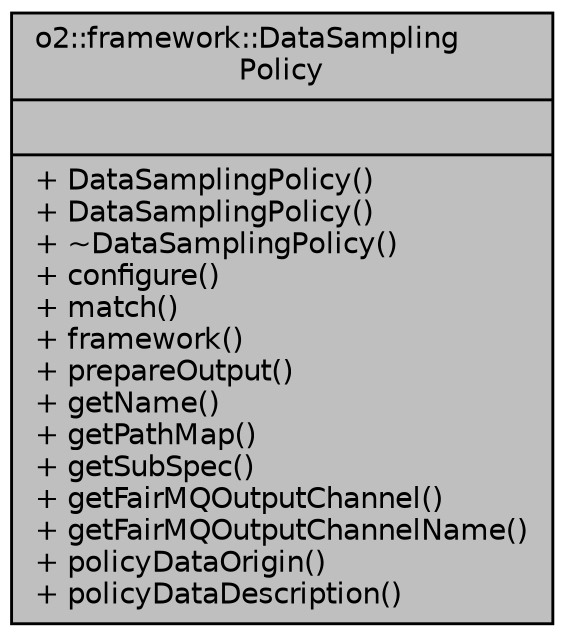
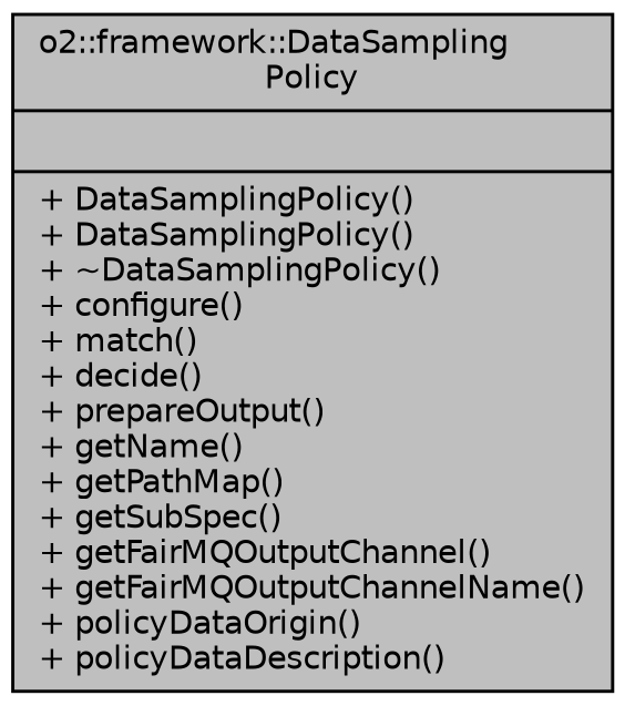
  digraph {
-   n1 [color=black fillcolor=grey75 fontcolor=black fontname=Helvetica fontsize=10 height=0.2 label="{o2::framework::DataSampling\lPolicy\n||+ DataSamplingPolicy()\l+ DataSamplingPolicy()\l+ ~DataSamplingPolicy()\l+ configure()\l+ match()\l+ framework()\l+ prepareOutput()\l+ getName()\l+ getPathMap()\l+ getSubSpec()\l+ getFairMQOutputChannel()\l+ getFairMQOutputChannelName()\l+ policyDataOrigin()\l+ policyDataDescription()\l}" shape=record style=filled width=0.4]
+   n1 [color=black fillcolor=grey75 fontcolor=black fontname=Helvetica fontsize=10 height=0.2 label="{o2::framework::DataSampling\lPolicy\n||+ DataSamplingPolicy()\l+ DataSamplingPolicy()\l+ ~DataSamplingPolicy()\l+ configure()\l+ match()\l+ decide()\l+ prepareOutput()\l+ getName()\l+ getPathMap()\l+ getSubSpec()\l+ getFairMQOutputChannel()\l+ getFairMQOutputChannelName()\l+ policyDataOrigin()\l+ policyDataDescription()\l}" shape=record style=filled width=0.4]
  }
